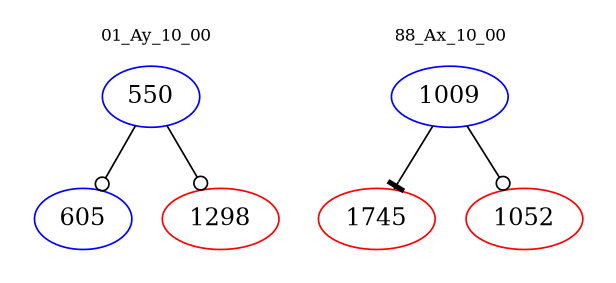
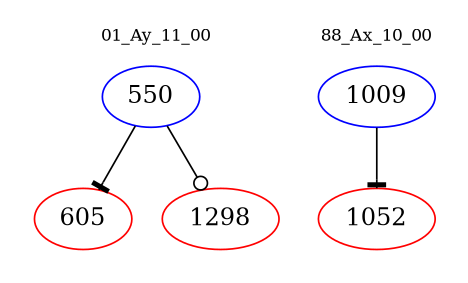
  digraph {
    node [color=blue]
    edge [arrowhead=tee color=black]
    n1 [label=550]
-   n2 [label=605]
+   n2 [color=red label=605]
    n3 [color=red label=1298]
    n4 [label=1009]
-   n5 [color=red label=1745]
    n6 [color=red label=1052]
    subgraph cluster_1 {
      color=white
      fontsize=10
-     label="01_Ay_10_00"
+     label="01_Ay_11_00"
      n1
      n2
      n3
    }
    subgraph cluster_2 {
      color=white
      fontsize=10
      label="88_Ax_10_00"
      n4
-     n5
      n6
    }
-   n1 -> n2 [arrowhead=odot]
+   n1 -> n2
    n1 -> n3 [arrowhead=odot]
-   n4 -> n5
-   n4 -> n6 [arrowhead=odot]
+   n4 -> n6
  }
